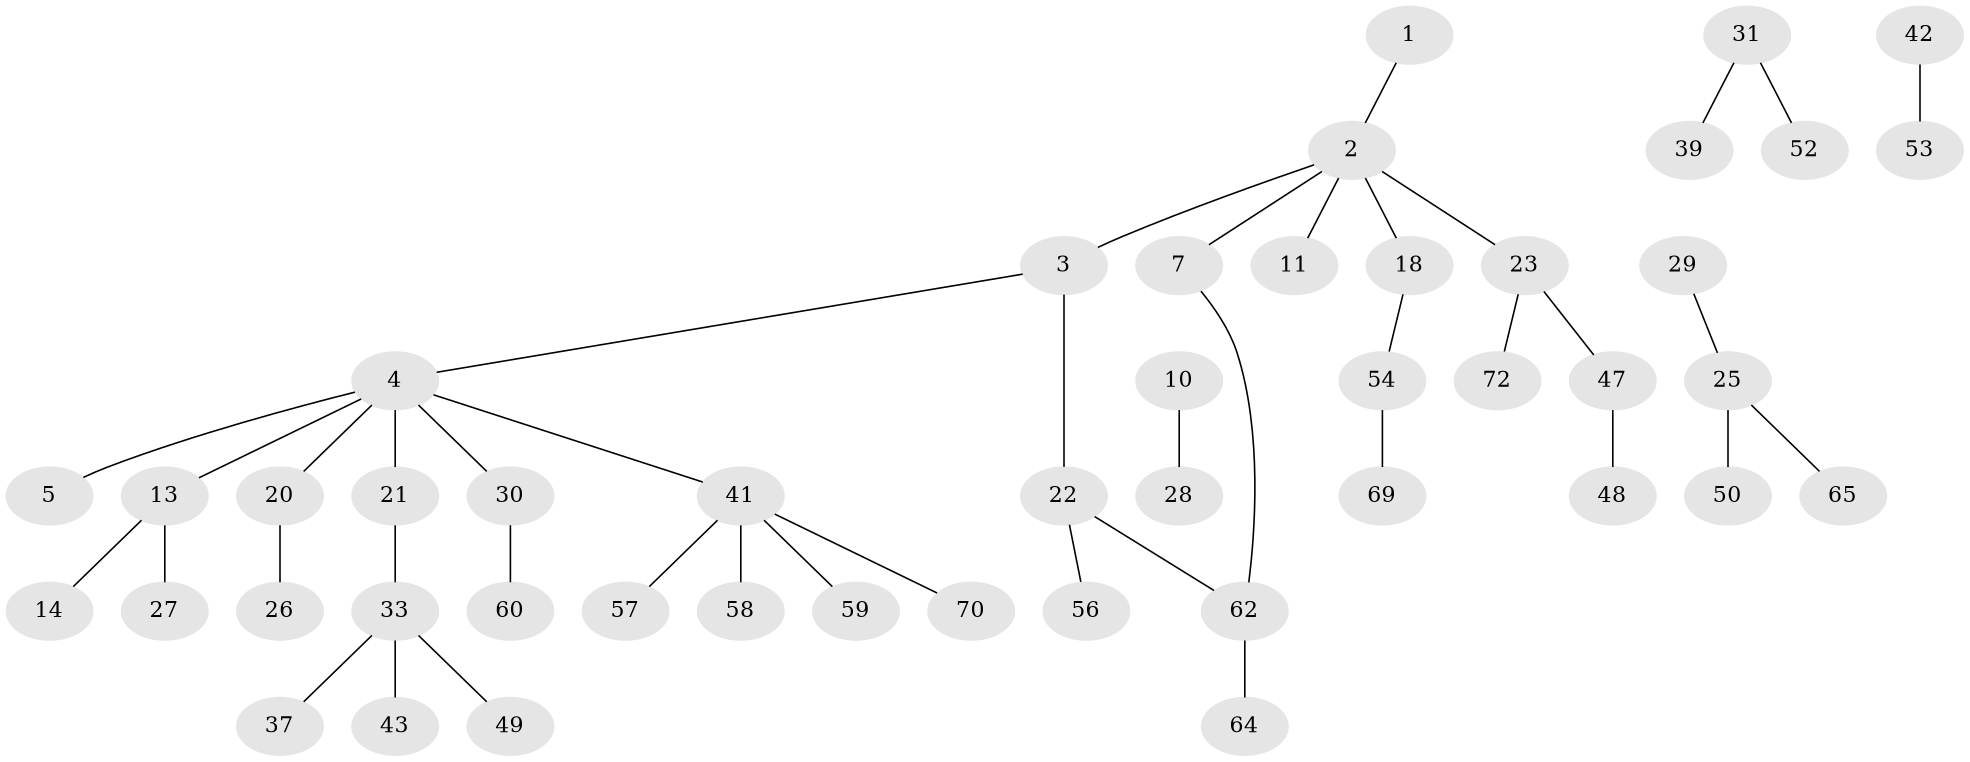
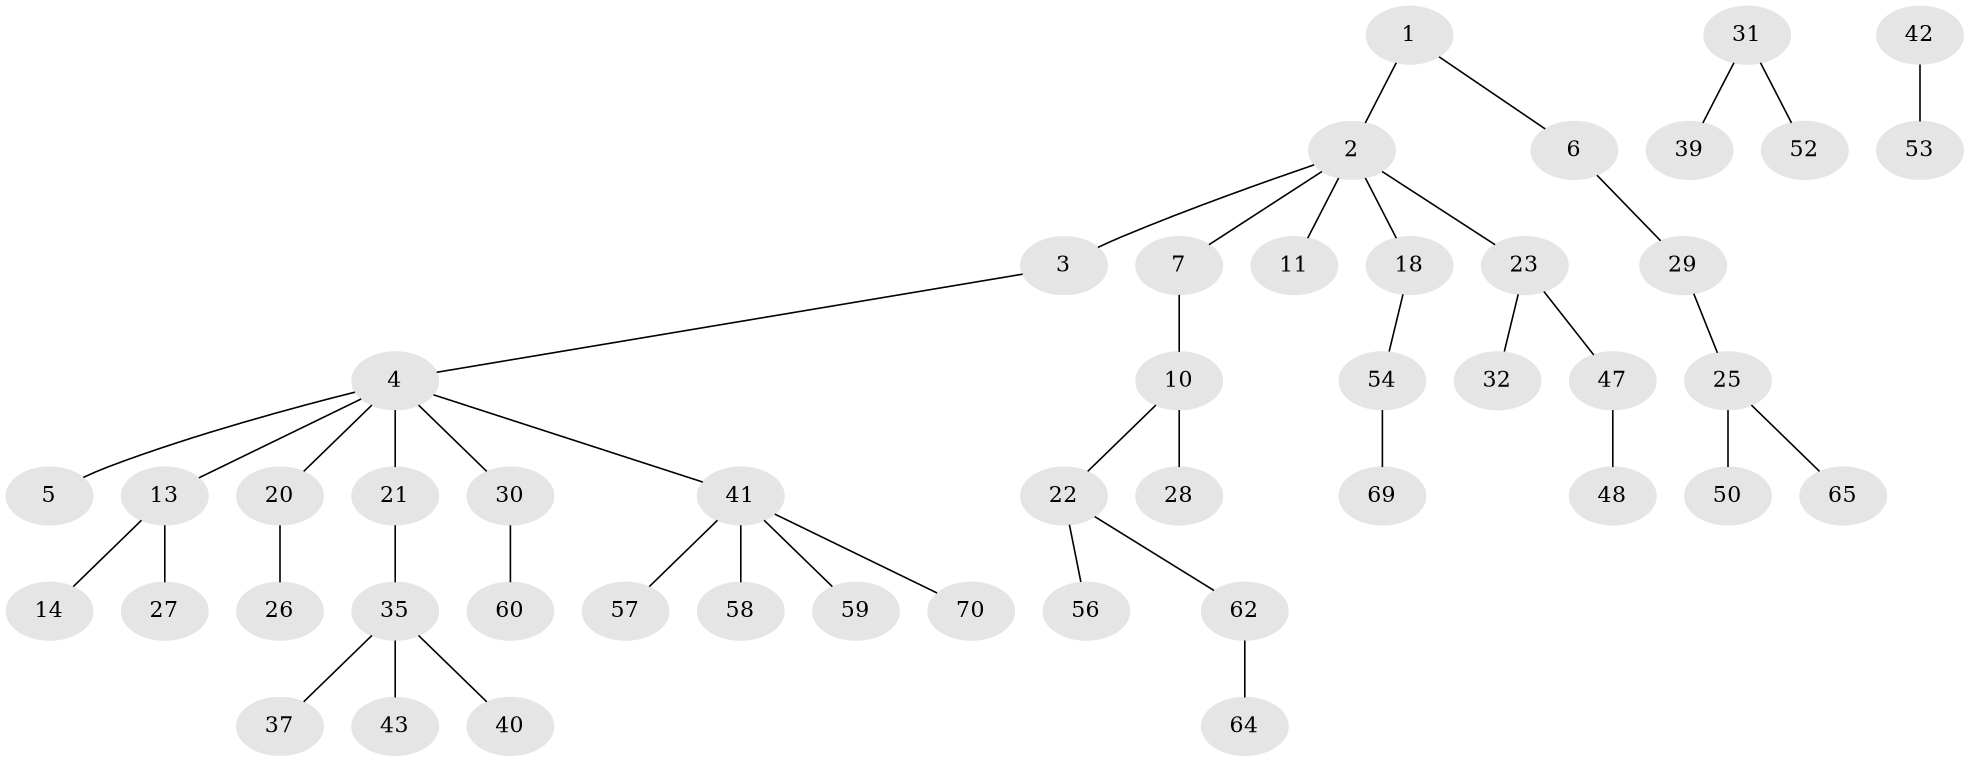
  graph {
    node [color=gray90 style=filled]
    1 [super="+17"]
    2 [super="+15"]
+   6 [super="+38"]
    3 [super="+9"]
    7 [super="+40"]
    11 [super="+16"]
    18 [super="+19"]
    23 [super="+24"]
    29
    4 [super="+8"]
    22 [super="+44"]
    10 [super="+12"]
    54
-   32 [label=72]
+   32
    47
    5
    13
    20 [super="+25"]
    21
    30 [super="+71"]
    41 [super="+45"]
    56
    62
    14 [super="+66"]
    27
    26 [super="+34"]
-   33 [super="+63"]
+   33 [super="+63" label=35]
    60
    57
    58
    59
    70
    n33 [label=25 super="+61"]
    28 [super="+46"]
    31 [super="+36"]
    39
    52 [super="+55"]
    69
    42 [super="+51"]
    53
    37
    43
-   49 [super="+67"]
+   49 [super="+67" label=40]
    64
    48
    50 [super="+68"]
    65
    1 -- 2
+   1 -- 6
    2 -- 3
    2 -- 7
    2 -- 11
    2 -- 18
    2 -- 23
+   6 -- 29
    3 -- 4
-   3 -- 22
-   7 -- 62
+   10 -- 22
+   7 -- 10
    18 -- 54
    23 -- 32
    23 -- 47
    29 -- n33
    4 -- 5
    4 -- 13
    4 -- 20
    4 -- 21
    4 -- 30
    4 -- 41
    22 -- 56
    22 -- 62
    10 -- 28
    54 -- 69
    47 -- 48
    13 -- 14
    13 -- 27
    20 -- 26
    21 -- 33
    30 -- 60
    41 -- 57
    41 -- 58
    41 -- 59
    41 -- 70
    62 -- 64
    33 -- 37
    33 -- 43
    33 -- 49
    n33 -- 50
    n33 -- 65
    31 -- 39
    31 -- 52
    42 -- 53
  }
